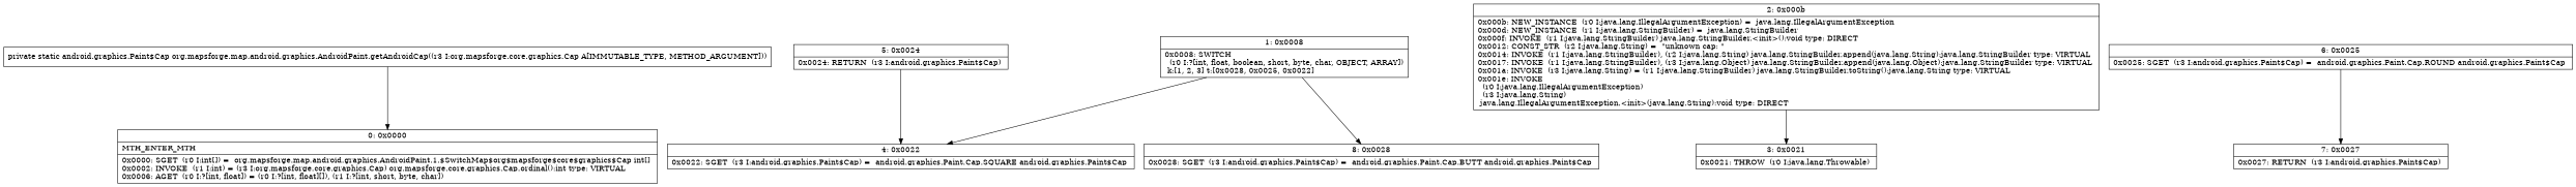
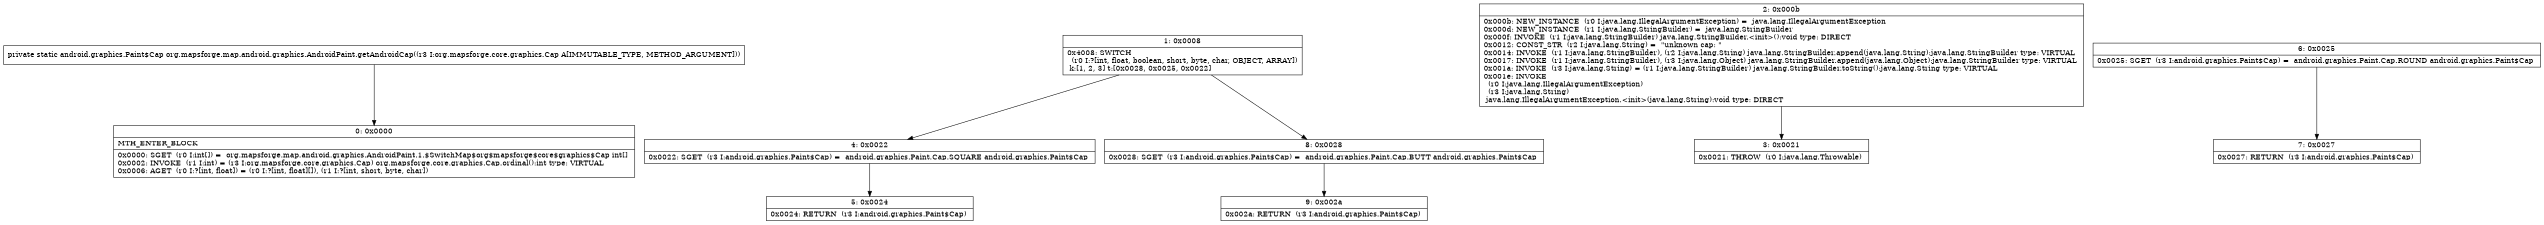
  digraph {
    node [shape=record]
-   n1 [label="{0\:\ 0x0000|MTH_ENTER_MTH\l|0x0000: SGET  (r0 I:int[]) =  org.mapsforge.map.android.graphics.AndroidPaint.1.$SwitchMap$org$mapsforge$core$graphics$Cap int[] \l0x0002: INVOKE  (r1 I:int) = (r3 I:org.mapsforge.core.graphics.Cap) org.mapsforge.core.graphics.Cap.ordinal():int type: VIRTUAL \l0x0006: AGET  (r0 I:?[int, float]) = (r0 I:?[int, float][]), (r1 I:?[int, short, byte, char]) \l}"]
-   n2 [label="{1\:\ 0x0008|0x0008: SWITCH  \l  (r0 I:?[int, float, boolean, short, byte, char, OBJECT, ARRAY])\l k:[1, 2, 3] t:[0x0028, 0x0025, 0x0022] \l}"]
+   n1 [label="{0\:\ 0x0000|MTH_ENTER_BLOCK\l|0x0000: SGET  (r0 I:int[]) =  org.mapsforge.map.android.graphics.AndroidPaint.1.$SwitchMap$org$mapsforge$core$graphics$Cap int[] \l0x0002: INVOKE  (r1 I:int) = (r3 I:org.mapsforge.core.graphics.Cap) org.mapsforge.core.graphics.Cap.ordinal():int type: VIRTUAL \l0x0006: AGET  (r0 I:?[int, float]) = (r0 I:?[int, float][]), (r1 I:?[int, short, byte, char]) \l}"]
+   n2 [label="{1\:\ 0x0008|0x4008: SWITCH  \l  (r0 I:?[int, float, boolean, short, byte, char, OBJECT, ARRAY])\l k:[1, 2, 3] t:[0x0028, 0x0025, 0x0022] \l}"]
    n3 [label="{4\:\ 0x0022|0x0022: SGET  (r3 I:android.graphics.Paint$Cap) =  android.graphics.Paint.Cap.SQUARE android.graphics.Paint$Cap \l}"]
    n4 [label="{8\:\ 0x0028|0x0028: SGET  (r3 I:android.graphics.Paint$Cap) =  android.graphics.Paint.Cap.BUTT android.graphics.Paint$Cap \l}"]
    n5 [label="{2\:\ 0x000b|0x000b: NEW_INSTANCE  (r0 I:java.lang.IllegalArgumentException) =  java.lang.IllegalArgumentException \l0x000d: NEW_INSTANCE  (r1 I:java.lang.StringBuilder) =  java.lang.StringBuilder \l0x000f: INVOKE  (r1 I:java.lang.StringBuilder) java.lang.StringBuilder.\<init\>():void type: DIRECT \l0x0012: CONST_STR  (r2 I:java.lang.String) =  \"unknown cap: \" \l0x0014: INVOKE  (r1 I:java.lang.StringBuilder), (r2 I:java.lang.String) java.lang.StringBuilder.append(java.lang.String):java.lang.StringBuilder type: VIRTUAL \l0x0017: INVOKE  (r1 I:java.lang.StringBuilder), (r3 I:java.lang.Object) java.lang.StringBuilder.append(java.lang.Object):java.lang.StringBuilder type: VIRTUAL \l0x001a: INVOKE  (r3 I:java.lang.String) = (r1 I:java.lang.StringBuilder) java.lang.StringBuilder.toString():java.lang.String type: VIRTUAL \l0x001e: INVOKE  \l  (r0 I:java.lang.IllegalArgumentException)\l  (r3 I:java.lang.String)\l java.lang.IllegalArgumentException.\<init\>(java.lang.String):void type: DIRECT \l}"]
    n6 [label="{3\:\ 0x0021|0x0021: THROW  (r0 I:java.lang.Throwable) \l}"]
    n7 [label="{5\:\ 0x0024|0x0024: RETURN  (r3 I:android.graphics.Paint$Cap) \l}"]
    n8 [label="{6\:\ 0x0025|0x0025: SGET  (r3 I:android.graphics.Paint$Cap) =  android.graphics.Paint.Cap.ROUND android.graphics.Paint$Cap \l}"]
    n9 [label="{7\:\ 0x0027|0x0027: RETURN  (r3 I:android.graphics.Paint$Cap) \l}"]
+   n10 [label="{9\:\ 0x002a|0x002a: RETURN  (r3 I:android.graphics.Paint$Cap) \l}"]
    n11 [label="{private static android.graphics.Paint$Cap org.mapsforge.map.android.graphics.AndroidPaint.getAndroidCap((r3 I:org.mapsforge.core.graphics.Cap A[IMMUTABLE_TYPE, METHOD_ARGUMENT])) }"]
    n2 -> n3
    n2 -> n4
-   n7 -> n3
+   n3 -> n7
+   n4 -> n10
    n5 -> n6
    n8 -> n9
    n11 -> n1
  }
